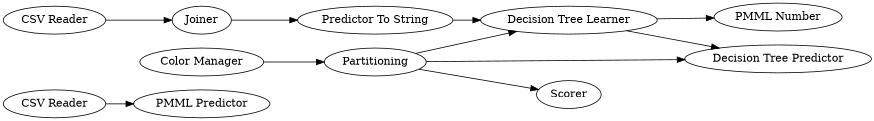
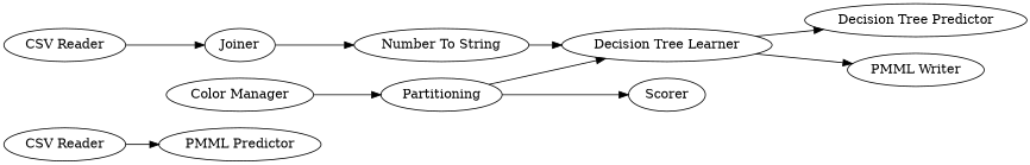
  digraph {
    rankdir=LR
    n1 [label="PMML Predictor"]
    n2 [label="Decision Tree Learner"]
    n3 [label="Decision Tree Predictor"]
-   n4 [label="PMML Number"]
+   n4 [label="PMML Writer"]
    n5 [label=Scorer]
-   n6 [label="Predictor To String"]
+   n6 [label="Number To String"]
    n7 [label="Color Manager"]
    n8 [label=Partitioning]
    n9 [label=Joiner]
    n10 [label="CSV Reader"]
    n11 [label="CSV Reader"]
    n2 -> n3
    n2 -> n4
    n6 -> n2
    n7 -> n8
    n8 -> n2
-   n8 -> n3
    n8 -> n5
    n9 -> n6
    n10 -> n1
    n11 -> n9
  }
